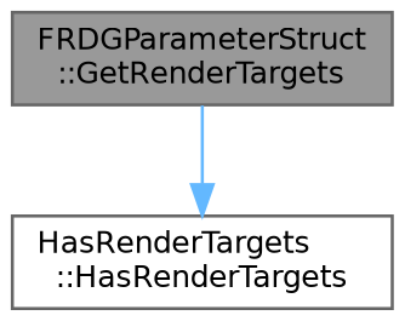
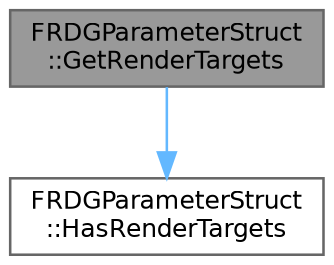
  digraph {
    rankdir=TB
    node [fontname=Helvetica fontsize=10 shape=box style=filled]
    n1 [color=gray40 fillcolor=grey60 fontcolor=black height=0.2 label="FRDGParameterStruct\l::GetRenderTargets" width=0.4]
-   n2 [color=grey40 fillcolor=white height=0.2 label="HasRenderTargets\l::HasRenderTargets" width=0.4]
+   n2 [color=grey40 fillcolor=white height=0.2 label="FRDGParameterStruct\l::HasRenderTargets" width=0.4]
    n1 -> n2 [color=steelblue1 fontname=Helvetica fontsize=10 labelfontname=Helvetica labelfontsize=10 style=solid]
  }
